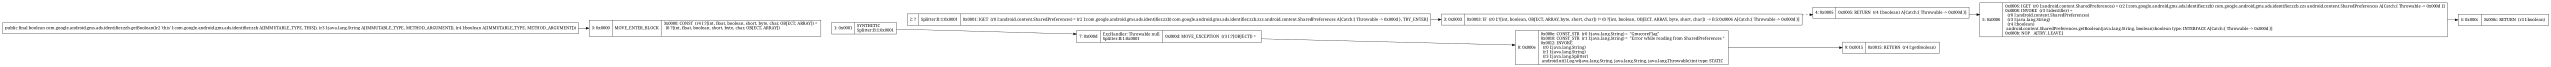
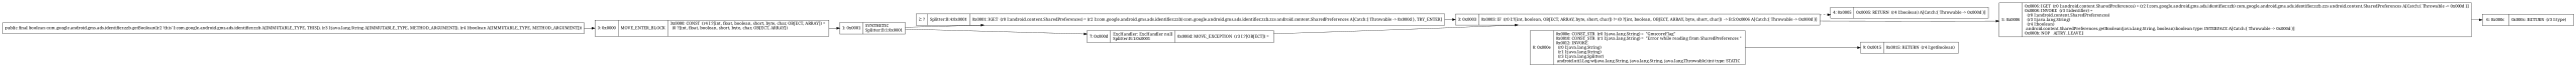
  digraph {
    fontname="Noto Serif"
    rankdir=LR
    node [fontname="Noto Serif" shape=record]
    edge [fontname="Noto Serif"]
    n1 [label="{0\:\ 0x0000|MOVE_ENTER_BLOCK\l|0x0000: CONST  (r4 I:?[int, float, boolean, short, byte, char, OBJECT, ARRAY]) = \l  (0 ?[int, float, boolean, short, byte, char, OBJECT, ARRAY])\l \l}"]
    n2 [label="{1\:\ 0x0001|SYNTHETIC\lSplitter:B:1:0x0001\l}"]
-   n3 [label="{2\:\ ?|Splitter:B:1:0x0001\l|0x0001: IGET  (r0 I:android.content.SharedPreferences) = (r2 I:com.google.android.gms.ads.identifier.zzb) com.google.android.gms.ads.identifier.zzb.zzs android.content.SharedPreferences A[Catch:\{ Throwable \-\> 0x000d \}, TRY_ENTER]\l}"]
-   n4 [label="{7\:\ 0x000d|ExcHandler: Throwable null\lSplitter:B:1:0x0001\l|0x000d: MOVE_EXCEPTION  (r3 I:?[OBJECT]) =  \l}"]
+   n3 [label="{2\:\ ?|Splitter:B:4:0x0001\l|0x0001: IGET  (r0 I:android.content.SharedPreferences) = (r2 I:com.google.android.gms.ads.identifier.zzb) com.google.android.gms.ads.identifier.zzb.zzs android.content.SharedPreferences A[Catch:\{ Throwable \-\> 0x000d \}, TRY_ENTER]\l}"]
+   n4 [label="{7\:\ 0x000d|ExcHandler: ExcHandler null\lSplitter:B:1:0x0001\l|0x000d: MOVE_EXCEPTION  (r3 I:?[OBJECT]) =  \l}"]
    n5 [label="{3\:\ 0x0003|0x0003: IF  (r0 I:?[int, boolean, OBJECT, ARRAY, byte, short, char]) != (0 ?[int, boolean, OBJECT, ARRAY, byte, short, char])  \-\> B:5:0x0006 A[Catch:\{ Throwable \-\> 0x000d \}]\l}"]
    n6 [label="{8\:\ 0x000e|0x000e: CONST_STR  (r0 I:java.lang.String) =  \"GmscoreFlag\" \l0x0010: CONST_STR  (r1 I:java.lang.String) =  \"Error while reading from SharedPreferences \" \l0x0012: INVOKE  \l  (r0 I:java.lang.String)\l  (r1 I:java.lang.String)\l  (r3 I:java.lang.Splitter)\l android.util.Log.w(java.lang.String, java.lang.String, java.lang.Throwable):int type: STATIC \l}"]
    n7 [label="{4\:\ 0x0005|0x0005: RETURN  (r4 I:boolean) A[Catch:\{ Throwable \-\> 0x000d \}]\l}"]
    n8 [label="{5\:\ 0x0006|0x0006: IGET  (r0 I:android.content.SharedPreferences) = (r2 I:com.google.android.gms.ads.identifier.zzb) com.google.android.gms.ads.identifier.zzb.zzs android.content.SharedPreferences A[Catch:\{ Throwable \-\> 0x000d \}]\l0x0008: INVOKE  (r3 I:identifier) = \l  (r0 I:android.content.SharedPreferences)\l  (r3 I:java.lang.String)\l  (r4 I:boolean)\l android.content.SharedPreferences.getBoolean(java.lang.String, boolean):boolean type: INTERFACE A[Catch:\{ Throwable \-\> 0x000d \}]\l0x000b: NOP   A[TRY_LEAVE]\l}"]
-   n9 [label="{6\:\ 0x000c|0x000c: RETURN  (r3 I:boolean) \l}"]
+   n9 [label="{6\:\ 0x000c|0x000c: RETURN  (r3 I:type) \l}"]
    n10 [label="{9\:\ 0x0015|0x0015: RETURN  (r4 I:getBoolean) \l}"]
    n11 [label="{public final boolean com.google.android.gms.ads.identifier.zzb.getBoolean((r2 'this' I:com.google.android.gms.ads.identifier.zzb A[IMMUTABLE_TYPE, THIS]), (r3 I:java.lang.String A[IMMUTABLE_TYPE, METHOD_ARGUMENT]), (r4 I:boolean A[IMMUTABLE_TYPE, METHOD_ARGUMENT])) }"]
+   n1 -> n2
+   n2 -> n3
    n2 -> n4
    n3 -> n5
-   n4 -> n6
+   n4 -> n5
    n5 -> n7 [style=dashed]
-   n7 -> n8
+   n5 -> n8
    n6 -> n10
    n8 -> n9
    n11 -> n1
  }
